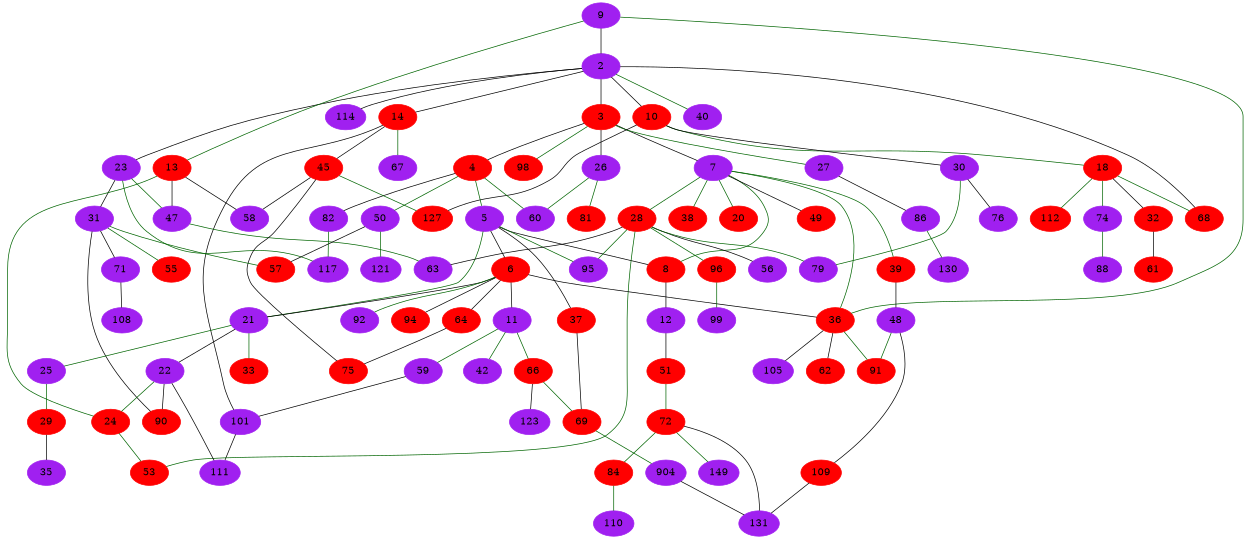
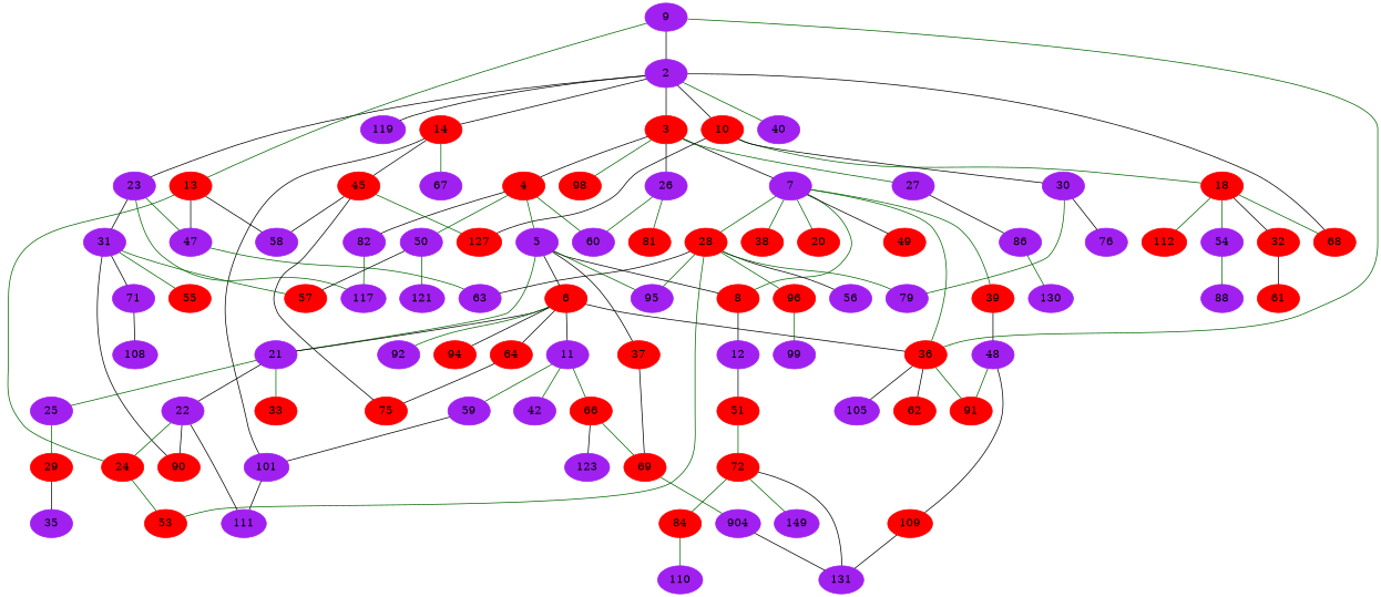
  graph {
    node [color=purple style=filled]
    edge [color=black]
    2 [super="+9"]
    3 [color=red super="+43"]
    10 [color=red]
    14 [color=red super="+19"]
    23
    40
    68 [color=red super="+93"]
-   119 [label=114]
+   119
    n9 [label=9]
    13 [color=red super="+65"]
    36 [color=red super="+128"]
    24 [color=red super="+116"]
    47 [super="+74"]
    58
    62 [color=red super="+106"]
    91 [color=red]
    105
    4 [color=red super="+15"]
    7 [super="+16"]
    26 [super="+70"]
    27 [super="+77"]
    98 [color=red]
    18 [color=red super="+46"]
    30 [super="+34"]
    127 [color=red]
    45 [color=red super="+113"]
    67
    101 [super="+115"]
    31 [super="+41"]
    117
    5 [super="+89"]
    50
    60 [super="+78"]
    82
    8 [color=red super="+114"]
    20 [color=red]
    28 [color=red super="+83"]
    38 [color=red]
    39 [color=red]
    49 [color=red]
    81 [color=red]
    86
    6 [color=red super="+73"]
    21 [super="+118"]
    37 [color=red super="+125"]
    95
    57 [color=red]
    121
    11 [super="+17"]
    n50 [label=92]
    64 [color=red]
    94 [color=red super="+100"]
    12
    22 [super="+80"]
    25
    33 [color=red]
    69 [color=red super="+122"]
    42
    59 [super="+97"]
    66 [color=red]
    75 [color=red super="+87"]
    53 [color=red]
    56
    63
    79 [super="+126"]
    96 [color=red]
    48
    51 [color=red super="+85"]
    32 [color=red super="+44"]
-   54 [super="+102" label=74]
+   54 [super="+102"]
    112 [color=red]
    76
    123
    72 [color=red super="+107"]
    111
    61 [color=red]
    88 [super="+103"]
    90 [color=red]
    29 [color=red]
    55 [color=red]
    71
    35 [super="+92"]
    130
    99
    108
    n86 [label=904 super="+124"]
    109 [color=red]
    131
    84 [color=red super="+120"]
    n90 [label=149]
    110
    2 -- 3
    2 -- 10
    2 -- 14
    2 -- 23
    2 -- 40 [color=darkgreen]
    2 -- 68
    2 -- 119
    3 -- 4
    3 -- 7 [weight=2]
    3 -- 26
    3 -- 27 [color=darkgreen]
    3 -- 98 [color=darkgreen]
    10 -- 18 [color=darkgreen]
    10 -- 30
    10 -- 127
    14 -- 45
    14 -- 67 [color=darkgreen]
    14 -- 101
    23 -- 47 [color=darkgreen]
    23 -- 31
    23 -- 117 [color=darkgreen]
    n9 -- 2
    n9 -- 13 [color=darkgreen]
    n9 -- 36 [color=darkgreen]
    13 -- 24 [color=darkgreen]
    13 -- 47
    13 -- 58
    36 -- 62
    36 -- 91 [color=darkgreen]
    36 -- 105
    24 -- 53 [color=darkgreen]
    47 -- 63 [color=darkgreen]
    4 -- 5 [color=darkgreen]
    4 -- 50 [color=darkgreen]
    4 -- 60 [color=darkgreen]
    4 -- 82
    7 -- 36 [color=darkgreen]
    7 -- 8 [color=darkgreen]
    7 -- 20 [color=darkgreen]
    7 -- 28 [color=darkgreen]
    7 -- 38 [color=darkgreen weight=2]
    7 -- 39 [color=darkgreen]
    7 -- 49
    26 -- 60 [color=darkgreen]
    26 -- 81 [color=darkgreen]
    27 -- 86
    18 -- 68 [color=darkgreen]
    18 -- 32
    18 -- 54 [color=darkgreen]
    18 -- 112 [color=darkgreen]
    30 -- 79 [color=darkgreen]
    30 -- 76
    45 -- 58
    45 -- 127 [color=darkgreen]
    45 -- 75
    101 -- 111
    31 -- 57 [color=darkgreen]
    31 -- 90
    31 -- 55 [color=darkgreen]
    31 -- 71
    5 -- 8
    5 -- 6
    5 -- 21 [color=darkgreen]
    5 -- 37
    5 -- 95 [color=darkgreen]
    50 -- 57
    50 -- 121 [color=darkgreen]
    82 -- 117 [color=darkgreen]
    8 -- 12
    28 -- 95 [color=darkgreen]
    28 -- 53 [color=darkgreen]
    28 -- 56
    28 -- 63
    28 -- 79 [color=darkgreen]
    28 -- 96 [color=darkgreen]
    39 -- 48
    86 -- 130 [color=darkgreen]
    6 -- 36
    6 -- 21
    6 -- 11
    6 -- n50 [color=darkgreen]
    6 -- 64
    6 -- 94
    21 -- 22
    21 -- 25 [color=darkgreen]
    21 -- 33 [color=darkgreen]
    37 -- 69
    11 -- 42 [color=darkgreen]
    11 -- 59 [color=darkgreen]
    11 -- 66 [color=darkgreen]
    64 -- 75
    12 -- 51
    22 -- 24 [color=darkgreen]
    22 -- 111
    22 -- 90
    25 -- 29 [color=darkgreen]
    69 -- n86 [color=darkgreen]
    59 -- 101
    66 -- 69 [color=darkgreen]
    66 -- 123
    96 -- 99 [color=darkgreen]
    48 -- 91 [color=darkgreen]
    48 -- 109
    51 -- 72 [color=darkgreen]
    32 -- 61
    54 -- 88 [color=darkgreen]
    72 -- 131
    72 -- 84 [color=darkgreen weight=2]
    72 -- n90 [color=darkgreen]
    29 -- 35
    71 -- 108
    n86 -- 131
    109 -- 131
    84 -- 110 [color=darkgreen]
  }
